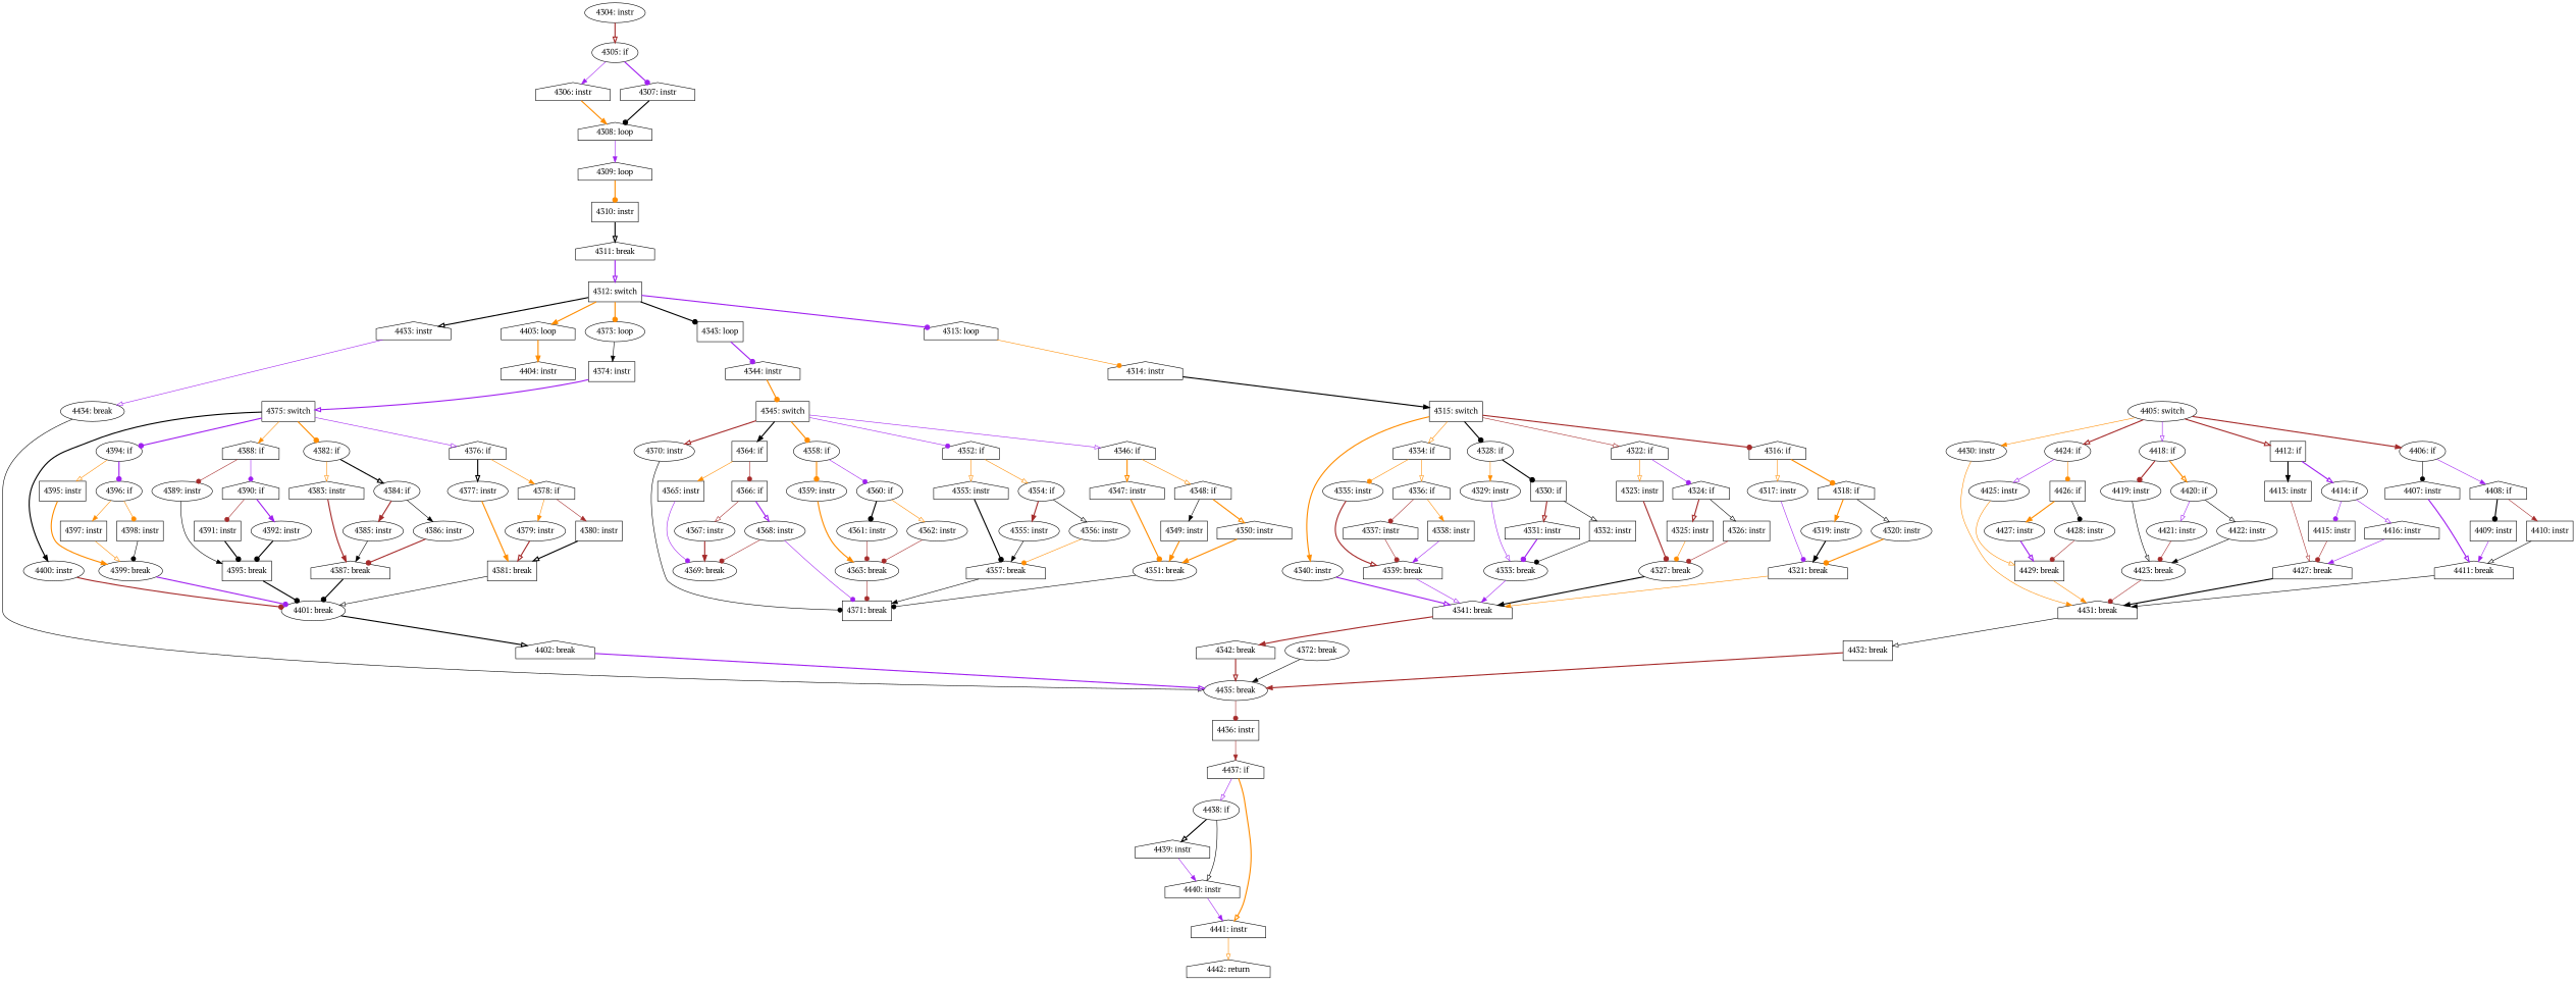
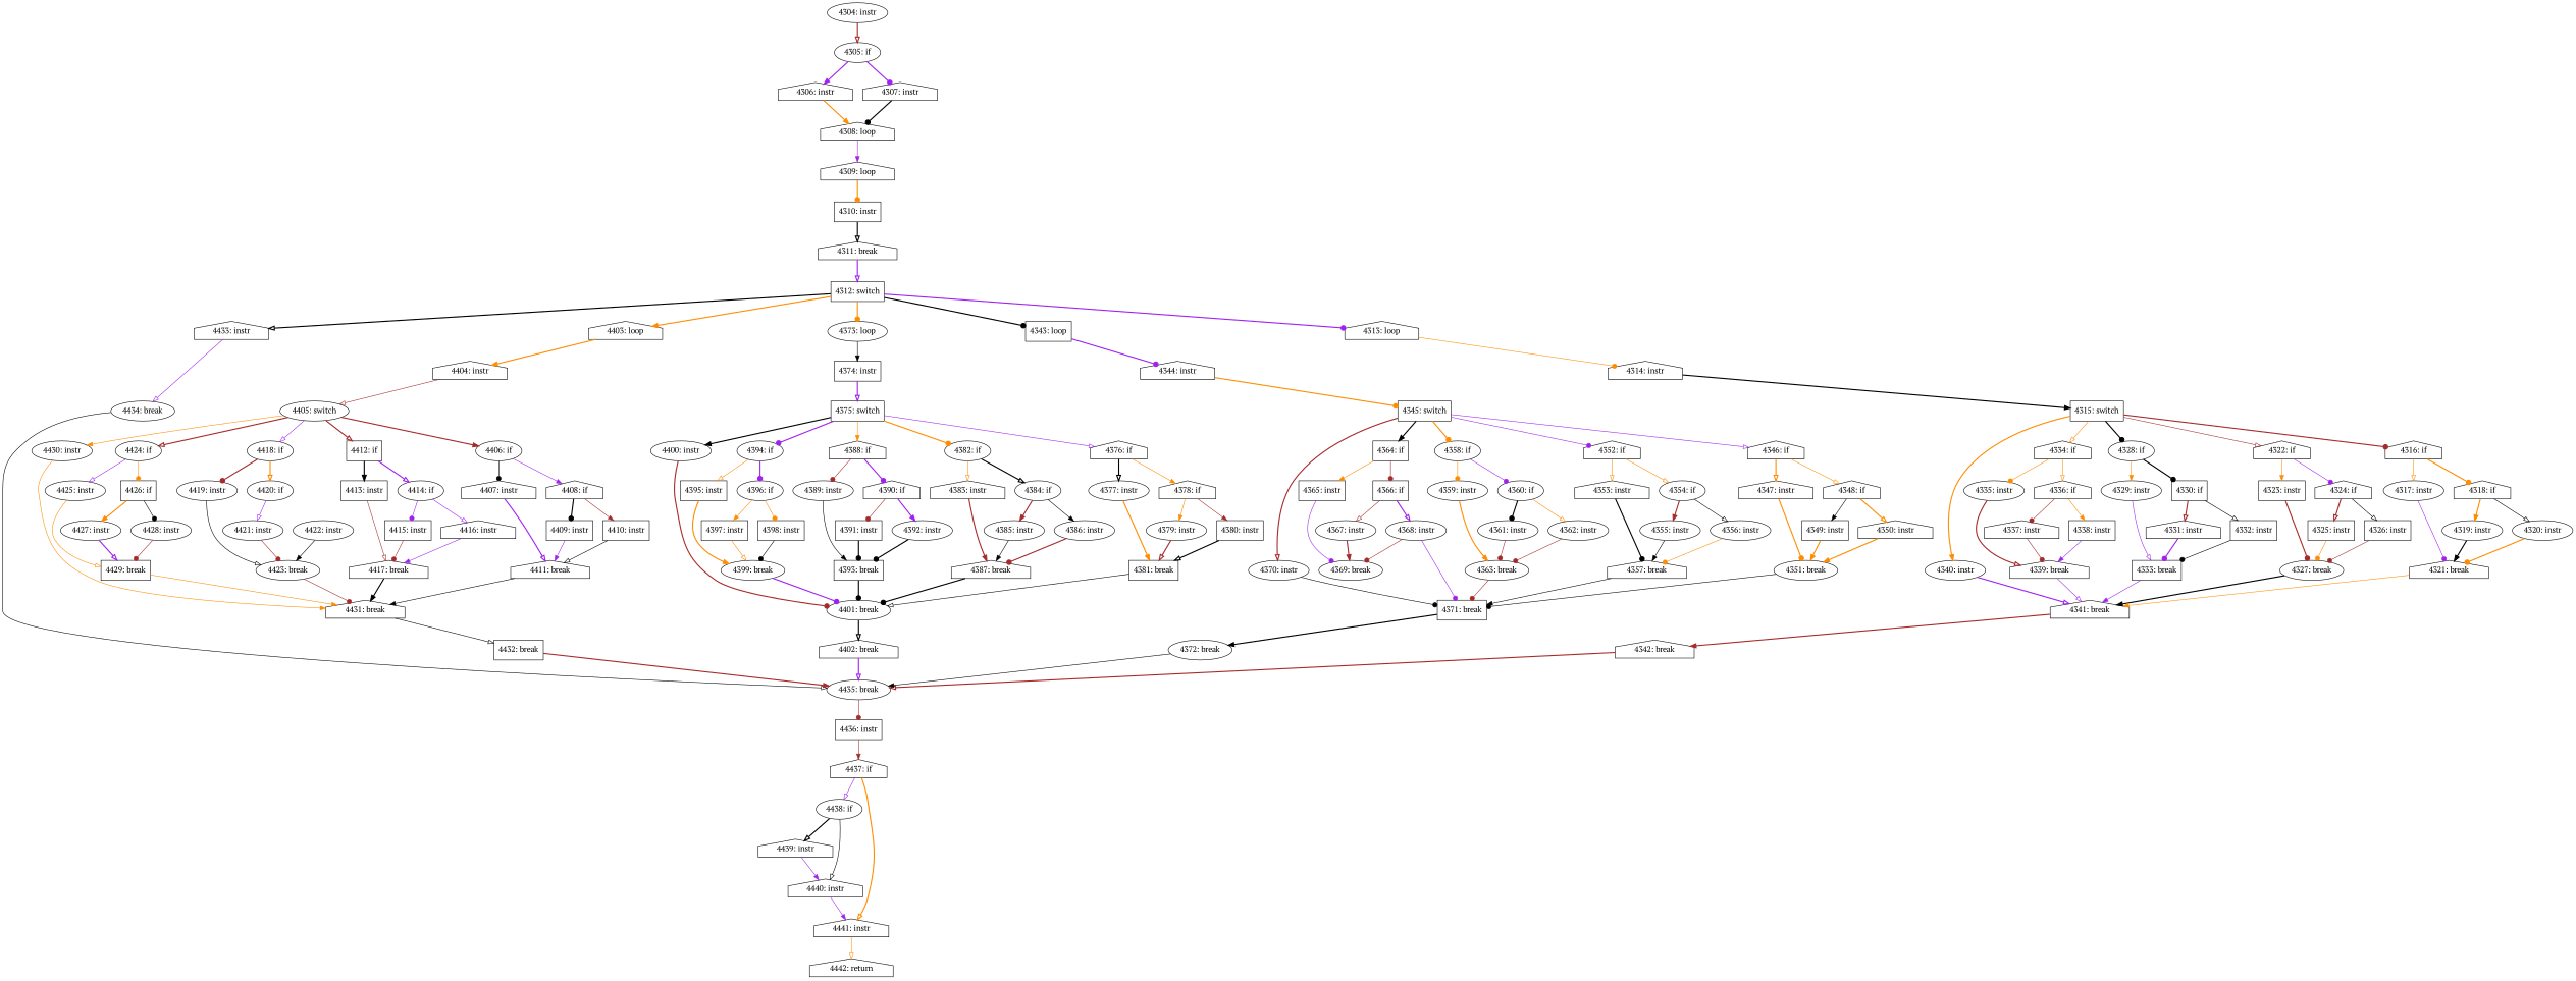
  digraph {
    fontname="PT Serif"
    node [fontname="PT Serif" shape=ellipse]
    edge [arrowhead=dot color=darkorange fontname="PT Serif" style=solid]
    n1 [label="4304: instr"]
    n2 [label="4305: if"]
    n3 [label="4306: instr" shape=house]
    n4 [label="4307: instr" shape=house]
    n5 [label="4308: loop" shape=house]
    n6 [label="4309: loop" shape=house]
    n7 [label="4310: instr" shape=box]
    n8 [label="4311: break" shape=house]
    n9 [label="4312: switch" shape=box]
    n10 [label="4433: instr" shape=house]
    n11 [label="4403: loop" shape=house]
    n12 [label="4373: loop"]
    n13 [label="4343: loop" shape=box]
    n14 [label="4313: loop" shape=house]
    n15 [label="4434: break"]
    n16 [label="4404: instr" shape=house]
    n17 [label="4374: instr" shape=box]
    n18 [label="4344: instr" shape=house]
    n19 [label="4314: instr" shape=house]
    n20 [label="4435: break"]
    n21 [label="4405: switch"]
    n22 [label="4375: switch" shape=box]
    n23 [label="4345: switch" shape=box]
    n24 [label="4315: switch" shape=box]
    n25 [label="4340: instr"]
    n26 [label="4334: if" shape=house]
    n27 [label="4328: if"]
    n28 [label="4322: if" shape=house]
    n29 [label="4316: if" shape=house]
    n30 [label="4341: break" shape=house]
    n31 [label="4335: instr"]
    n32 [label="4336: if" shape=house]
    n33 [label="4329: instr"]
    n34 [label="4330: if" shape=box]
    n35 [label="4323: instr" shape=box]
    n36 [label="4324: if" shape=house]
    n37 [label="4317: instr"]
    n38 [label="4318: if" shape=house]
    n39 [label="4342: break" shape=house]
    n40 [label="4339: break" shape=house]
    n41 [label="4337: instr" shape=house]
    n42 [label="4338: instr" shape=box]
-   n43 [label="4333: break"]
+   n43 [label="4333: break" shape=box]
    n44 [label="4331: instr" shape=house]
    n45 [label="4332: instr" shape=box]
    n46 [label="4327: break"]
    n47 [label="4325: instr" shape=box]
    n48 [label="4326: instr" shape=box]
    n49 [label="4321: break" shape=house]
    n50 [label="4319: instr"]
    n51 [label="4320: instr"]
    n52 [label="4436: instr" shape=box]
    n53 [label="4437: if" shape=house]
    n54 [label="4370: instr"]
    n55 [label="4364: if" shape=box]
    n56 [label="4358: if"]
    n57 [label="4352: if" shape=house]
    n58 [label="4346: if" shape=house]
    n59 [label="4371: break" shape=box]
    n60 [label="4365: instr" shape=box]
    n61 [label="4366: if" shape=box]
    n62 [label="4359: instr"]
    n63 [label="4360: if"]
    n64 [label="4353: instr" shape=house]
    n65 [label="4354: if"]
    n66 [label="4347: instr" shape=house]
    n67 [label="4348: if" shape=house]
    n68 [label="4372: break"]
    n69 [label="4369: break"]
    n70 [label="4367: instr"]
    n71 [label="4368: instr"]
    n72 [label="4363: break"]
    n73 [label="4361: instr"]
    n74 [label="4362: instr"]
    n75 [label="4357: break" shape=house]
    n76 [label="4355: instr"]
    n77 [label="4356: instr"]
    n78 [label="4351: break"]
    n79 [label="4349: instr" shape=box]
    n80 [label="4350: instr" shape=house]
    n81 [label="4400: instr"]
    n82 [label="4394: if"]
    n83 [label="4388: if" shape=house]
    n84 [label="4382: if"]
    n85 [label="4376: if" shape=house]
    n86 [label="4401: break"]
    n87 [label="4395: instr" shape=box]
    n88 [label="4396: if"]
    n89 [label="4389: instr"]
    n90 [label="4390: if" shape=house]
    n91 [label="4383: instr" shape=house]
    n92 [label="4384: if"]
    n93 [label="4377: instr"]
    n94 [label="4378: if" shape=house]
    n95 [label="4402: break" shape=house]
    n96 [label="4399: break"]
    n97 [label="4397: instr" shape=box]
    n98 [label="4398: instr" shape=box]
    n99 [label="4393: break" shape=box]
    n100 [label="4391: instr" shape=box]
    n101 [label="4392: instr"]
    n102 [label="4387: break" shape=house]
    n103 [label="4385: instr"]
    n104 [label="4386: instr"]
    n105 [label="4381: break" shape=box]
    n106 [label="4379: instr"]
    n107 [label="4380: instr" shape=box]
    n108 [label="4430: instr"]
    n109 [label="4424: if"]
    n110 [label="4418: if"]
    n111 [label="4412: if" shape=box]
    n112 [label="4406: if"]
    n113 [label="4431: break" shape=house]
    n114 [label="4425: instr"]
    n115 [label="4426: if" shape=box]
    n116 [label="4419: instr"]
    n117 [label="4420: if"]
    n118 [label="4413: instr" shape=box]
    n119 [label="4414: if"]
    n120 [label="4407: instr" shape=house]
    n121 [label="4408: if" shape=house]
    n122 [label="4432: break" shape=box]
    n123 [label="4429: break" shape=box]
    n124 [label="4427: instr"]
    n125 [label="4428: instr"]
    n126 [label="4423: break"]
    n127 [label="4421: instr"]
    n128 [label="4422: instr"]
-   n129 [label="4427: break" shape=house]
+   n129 [label="4417: break" shape=house]
    n130 [label="4415: instr" shape=box]
    n131 [label="4416: instr" shape=house]
    n132 [label="4411: break" shape=house]
    n133 [label="4409: instr" shape=box]
    n134 [label="4410: instr" shape=box]
    n135 [label="4438: if"]
    n136 [label="4441: instr" shape=house]
    n137 [label="4439: instr" shape=house]
    n138 [label="4440: instr" shape=house]
    n139 [label="4442: return" shape=house]
    n1 -> n2 [arrowhead=onormal color=brown style=bold]
-   n2 -> n3 [arrowhead=normal color=purple]
+   n2 -> n3 [arrowhead=normal color=purple style=bold]
    n2 -> n4 [color=purple style=bold]
    n3 -> n5 [arrowhead=normal style=bold]
    n4 -> n5 [color=black style=bold]
    n5 -> n6 [arrowhead=normal color=purple]
    n6 -> n7 [style=bold]
    n7 -> n8 [arrowhead=onormal color=black style=bold]
    n8 -> n9 [arrowhead=onormal color=purple style=bold]
    n9 -> n10 [arrowhead=onormal color=black style=bold]
    n9 -> n11 [arrowhead=normal style=bold]
    n9 -> n12 [style=bold]
    n9 -> n13 [color=black style=bold]
    n9 -> n14 [color=purple style=bold]
    n10 -> n15 [arrowhead=onormal color=purple]
    n11 -> n16 [arrowhead=normal style=bold]
    n12 -> n17 [arrowhead=normal color=black]
    n13 -> n18 [color=purple style=bold]
    n14 -> n19
    n15 -> n20 [arrowhead=onormal color=black]
+   n16 -> n21 [arrowhead=onormal color=brown]
    n17 -> n22 [arrowhead=onormal color=purple style=bold]
    n18 -> n23 [style=bold]
    n19 -> n24 [arrowhead=normal color=black style=bold]
    n20 -> n52 [color=brown]
    n21 -> n108 [arrowhead=normal]
    n21 -> n109 [arrowhead=onormal color=brown style=bold]
    n21 -> n110 [arrowhead=onormal color=purple]
    n21 -> n111 [arrowhead=onormal color=brown style=bold]
    n21 -> n112 [arrowhead=normal color=brown style=bold]
    n22 -> n81 [arrowhead=normal color=black style=bold]
    n22 -> n82 [color=purple style=bold]
    n22 -> n83 [arrowhead=normal]
    n22 -> n84 [style=bold]
    n22 -> n85 [arrowhead=onormal color=purple]
    n23 -> n54 [arrowhead=onormal color=brown style=bold]
    n23 -> n55 [arrowhead=normal color=black style=bold]
    n23 -> n56 [style=bold]
    n23 -> n57 [color=purple]
    n23 -> n58 [arrowhead=onormal color=purple]
    n24 -> n25 [arrowhead=normal style=bold]
    n24 -> n26 [arrowhead=onormal]
    n24 -> n27 [color=black style=bold]
    n24 -> n28 [arrowhead=onormal color=brown]
    n24 -> n29 [color=brown style=bold]
    n25 -> n30 [arrowhead=onormal color=purple style=bold]
    n26 -> n31
    n26 -> n32 [arrowhead=onormal]
    n27 -> n33 [arrowhead=normal]
    n27 -> n34 [color=black style=bold]
-   n28 -> n35 [arrowhead=onormal]
+   n28 -> n35 [arrowhead=normal]
    n28 -> n36 [color=purple]
    n29 -> n37 [arrowhead=onormal]
    n29 -> n38 [style=bold]
    n30 -> n39 [arrowhead=normal color=brown style=bold]
    n31 -> n40 [arrowhead=onormal color=brown style=bold]
    n32 -> n41 [color=brown]
    n32 -> n42 [arrowhead=normal]
    n33 -> n43 [arrowhead=onormal color=purple]
    n34 -> n44 [arrowhead=onormal color=brown style=bold]
    n34 -> n45 [arrowhead=onormal color=black]
    n35 -> n46 [color=brown style=bold]
    n36 -> n47 [arrowhead=onormal color=brown style=bold]
    n36 -> n48 [arrowhead=onormal color=black]
    n37 -> n49 [color=purple]
    n38 -> n50 [arrowhead=normal style=bold]
    n38 -> n51 [arrowhead=onormal color=black]
    n39 -> n20 [arrowhead=onormal color=brown style=bold]
    n40 -> n30 [arrowhead=onormal color=purple]
    n41 -> n40 [color=brown]
    n42 -> n40 [arrowhead=normal color=purple]
    n43 -> n30 [arrowhead=normal color=purple]
    n44 -> n43 [color=purple style=bold]
    n45 -> n43 [color=black]
    n46 -> n30 [arrowhead=normal color=black style=bold]
    n47 -> n46
    n48 -> n46 [color=brown]
    n49 -> n30 [arrowhead=normal]
    n50 -> n49 [arrowhead=normal color=black style=bold]
    n51 -> n49 [style=bold]
    n52 -> n53 [arrowhead=normal color=brown]
    n53 -> n135 [arrowhead=onormal color=purple]
    n53 -> n136 [arrowhead=onormal style=bold]
    n54 -> n59 [color=black]
    n55 -> n60 [arrowhead=normal]
    n55 -> n61 [color=brown]
-   n56 -> n62 [style=bold]
+   n56 -> n62
    n56 -> n63 [color=purple]
    n57 -> n64 [arrowhead=onormal]
    n57 -> n65 [arrowhead=onormal]
    n58 -> n66 [arrowhead=onormal style=bold]
    n58 -> n67 [arrowhead=onormal]
+   n59 -> n68 [arrowhead=normal color=black style=bold]
    n60 -> n69 [color=purple]
    n61 -> n70 [arrowhead=onormal color=brown]
    n61 -> n71 [arrowhead=onormal color=purple style=bold]
    n62 -> n72 [arrowhead=normal style=bold]
    n63 -> n73 [color=black style=bold]
    n63 -> n74 [arrowhead=onormal]
    n64 -> n75 [color=black style=bold]
    n65 -> n76 [arrowhead=normal color=brown style=bold]
    n65 -> n77 [arrowhead=onormal color=black]
    n66 -> n78 [style=bold]
    n67 -> n79 [arrowhead=normal color=black]
    n67 -> n80 [arrowhead=onormal style=bold]
    n68 -> n20 [arrowhead=normal color=black]
    n70 -> n69 [arrowhead=normal color=brown style=bold]
    n71 -> n59 [color=purple]
    n71 -> n69 [color=brown]
    n72 -> n59 [color=brown]
    n73 -> n72 [color=brown]
    n74 -> n72 [color=brown]
    n75 -> n59 [arrowhead=normal color=black]
    n76 -> n75 [arrowhead=normal color=black]
    n77 -> n75
    n78 -> n59 [color=black]
    n79 -> n78 [arrowhead=normal style=bold]
    n80 -> n78 [arrowhead=normal style=bold]
    n81 -> n86 [color=brown style=bold]
    n82 -> n87 [arrowhead=onormal]
    n82 -> n88 [color=purple style=bold]
    n83 -> n89 [color=brown]
-   n83 -> n90 [color=purple]
+   n83 -> n90 [color=purple style=bold]
    n84 -> n91 [arrowhead=onormal]
    n84 -> n92 [arrowhead=onormal color=black style=bold]
    n85 -> n93 [arrowhead=onormal color=black style=bold]
    n85 -> n94 [arrowhead=normal]
    n86 -> n95 [arrowhead=onormal color=black style=bold]
    n87 -> n96 [arrowhead=normal style=bold]
    n88 -> n97 [arrowhead=normal]
    n88 -> n98
    n89 -> n99 [arrowhead=normal color=black]
    n90 -> n100 [color=brown]
    n90 -> n101 [arrowhead=normal color=purple style=bold]
    n91 -> n102 [arrowhead=normal color=brown style=bold]
    n92 -> n103 [arrowhead=normal color=brown style=bold]
    n92 -> n104 [arrowhead=normal color=black]
    n93 -> n105 [arrowhead=normal style=bold]
    n94 -> n106 [arrowhead=normal]
    n94 -> n107 [arrowhead=normal color=brown]
    n95 -> n20 [arrowhead=onormal color=purple style=bold]
    n96 -> n86 [color=purple style=bold]
    n97 -> n96 [arrowhead=onormal]
    n98 -> n96 [color=black]
    n99 -> n86 [color=black style=bold]
    n100 -> n99 [color=black style=bold]
    n101 -> n99 [color=black style=bold]
    n102 -> n86 [color=black style=bold]
    n103 -> n102 [arrowhead=normal color=black]
    n104 -> n102 [color=brown style=bold]
    n105 -> n86 [arrowhead=onormal color=black]
    n106 -> n105 [arrowhead=onormal color=brown style=bold]
    n107 -> n105 [arrowhead=onormal color=black style=bold]
    n108 -> n113 [arrowhead=normal]
    n109 -> n114 [arrowhead=onormal color=purple]
    n109 -> n115
    n110 -> n116 [color=brown style=bold]
    n110 -> n117 [arrowhead=onormal style=bold]
    n111 -> n118 [arrowhead=normal color=black style=bold]
    n111 -> n119 [arrowhead=onormal color=purple style=bold]
    n112 -> n120 [color=black]
    n112 -> n121 [arrowhead=normal color=purple]
    n113 -> n122 [arrowhead=onormal color=black]
    n114 -> n123 [arrowhead=onormal]
    n115 -> n124 [arrowhead=normal style=bold]
    n115 -> n125 [color=black]
    n116 -> n126 [arrowhead=onormal color=black]
    n117 -> n127 [arrowhead=onormal color=purple]
-   n117 -> n128 [arrowhead=onormal color=black]
    n118 -> n129 [arrowhead=onormal color=brown]
    n119 -> n130 [color=purple]
    n119 -> n131 [arrowhead=onormal color=purple]
    n120 -> n132 [arrowhead=onormal color=purple style=bold]
    n121 -> n133 [color=black style=bold]
    n121 -> n134 [arrowhead=normal color=brown]
    n122 -> n20 [arrowhead=normal color=brown style=bold]
    n123 -> n113 [arrowhead=normal]
    n124 -> n123 [arrowhead=onormal color=purple style=bold]
    n125 -> n123 [color=brown]
    n126 -> n113 [color=brown]
    n127 -> n126 [color=brown]
    n128 -> n126 [arrowhead=normal color=black]
    n129 -> n113 [arrowhead=normal color=black style=bold]
    n130 -> n129 [color=brown]
    n131 -> n129 [arrowhead=normal color=purple]
    n132 -> n113 [arrowhead=normal color=black]
    n133 -> n132 [arrowhead=normal color=purple]
    n134 -> n132 [arrowhead=onormal color=black]
    n135 -> n137 [arrowhead=onormal color=black style=bold]
    n135 -> n138 [arrowhead=onormal color=black]
    n136 -> n139 [arrowhead=onormal]
    n137 -> n138 [arrowhead=normal color=purple]
    n138 -> n136 [arrowhead=normal color=purple]
  }
